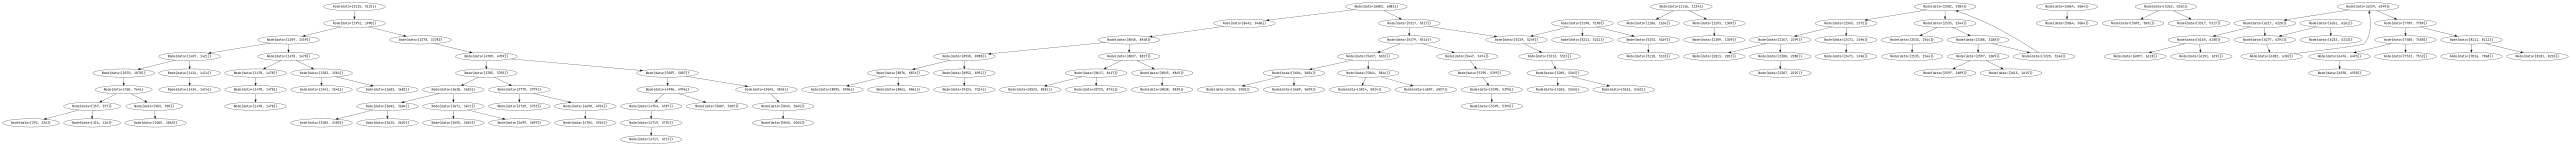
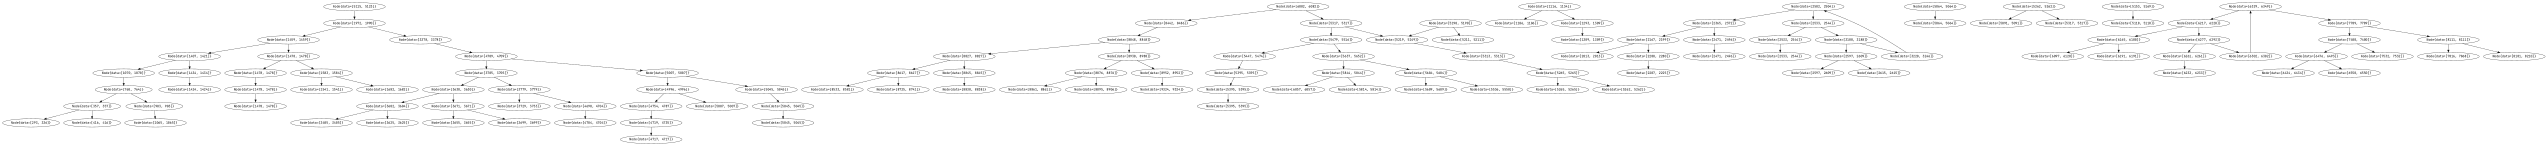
  digraph {
    fontname="JetBrains Mono"
    node [fontname="JetBrains Mono"]
    edge [fontname="JetBrains Mono"]
    n1 [label="Node{data=[5115, 5123]}"]
    n2 [label="Node{data=[1972, 1990]}"]
    n3 [label="Node{data=[1459, 1459]}"]
    n4 [label="Node{data=[3378, 3378]}"]
    n5 [label="Node{data=[6082, 6082]}"]
    n6 [label="Node{data=[5317, 5317]}"]
    n7 [label="Node{data=[8442, 8486]}"]
    n8 [label="Node{data=[1407, 1421]}"]
    n9 [label="Node{data=[1478, 1478]}"]
    n10 [label="Node{data=[4709, 4709]}"]
    n11 [label="Node{data=[1070, 1070]}"]
    n12 [label="Node{data=[1434, 1434]}"]
    n13 [label="Node{data=[1478, 1478]}"]
    n14 [label="Node{data=[1583, 1584]}"]
    n15 [label="Node{data=[760, 764]}"]
    n16 [label="Node{data=[1424, 1424]}"]
    n17 [label="Node{data=[357, 357]}"]
    n18 [label="Node{data=[903, 903]}"]
    n19 [label="Node{data=[1116, 1134]}"]
    n20 [label="Node{data=[1106, 1106]}"]
    n21 [label="Node{data=[1293, 1309]}"]
    n22 [label="Node{data=[293, 336]}"]
    n23 [label="Node{data=[416, 416]}"]
    n24 [label="Node{data=[1065, 1065]}"]
    n25 [label="Node{data=[1309, 1309]}"]
    n26 [label="Node{data=[1478, 1478]}"]
    n27 [label="Node{data=[1541, 1541]}"]
    n28 [label="Node{data=[1682, 1682]}"]
    n29 [label="Node{data=[1478, 1478]}"]
    n30 [label="Node{data=[2502, 2504]}"]
    n31 [label="Node{data=[2365, 2372]}"]
    n32 [label="Node{data=[2533, 2544]}"]
    n33 [label="Node{data=[3705, 3705]}"]
    n34 [label="Node{data=[5007, 5007]}"]
    n35 [label="Node{data=[2167, 2199]}"]
    n36 [label="Node{data=[2471, 2496]}"]
    n37 [label="Node{data=[2533, 2544]}"]
    n38 [label="Node{data=[3188, 3188]}"]
    n39 [label="Node{data=[2013, 2013]}"]
    n40 [label="Node{data=[2280, 2280]}"]
    n41 [label="Node{data=[2471, 2496]}"]
    n42 [label="Node{data=[2207, 2225]}"]
    n43 [label="Node{data=[2533, 2544]}"]
    n44 [label="Node{data=[2597, 2609]}"]
    n45 [label="Node{data=[3220, 3246]}"]
    n46 [label="Node{data=[2597, 2609]}"]
    n47 [label="Node{data=[2615, 2615]}"]
    n48 [label="Node{data=[3630, 3630]}"]
    n49 [label="Node{data=[3779, 3779]}"]
    n50 [label="Node{data=[4996, 4996]}"]
    n51 [label="Node{data=[5045, 5045]}"]
    n52 [label="Node{data=[3602, 3604]}"]
    n53 [label="Node{data=[3671, 3671]}"]
    n54 [label="Node{data=[3729, 3733]}"]
    n55 [label="Node{data=[4690, 4704]}"]
    n56 [label="Node{data=[3405, 3405]}"]
    n57 [label="Node{data=[3625, 3625]}"]
    n58 [label="Node{data=[3655, 3655]}"]
    n59 [label="Node{data=[3699, 3699]}"]
    n60 [label="Node{data=[4704, 4704]}"]
    n61 [label="Node{data=[4754, 4787]}"]
    n62 [label="Node{data=[5007, 5007]}"]
    n63 [label="Node{data=[5045, 5045]}"]
    n64 [label="Node{data=[4719, 4735]}"]
    n65 [label="Node{data=[4717, 4717]}"]
    n66 [label="Node{data=[5045, 5045]}"]
    n67 [label="Node{data=[5064, 5064]}"]
    n68 [label="Node{data=[5064, 5064]}"]
    n69 [label="Node{data=[5262, 5262]}"]
    n70 [label="Node{data=[5091, 5091]}"]
    n71 [label="Node{data=[5317, 5317]}"]
    n72 [label="Node{data=[5219, 5249]}"]
    n73 [label="Node{data=[5479, 5516]}"]
    n74 [label="Node{data=[8848, 8848]}"]
    n75 [label="Node{data=[5313, 5313]}"]
    n76 [label="Node{data=[5447, 5474]}"]
    n77 [label="Node{data=[5637, 5652]}"]
    n78 [label="Node{data=[5190, 5190]}"]
    n79 [label="Node{data=[5153, 5169]}"]
    n80 [label="Node{data=[5211, 5211]}"]
    n81 [label="Node{data=[5265, 5265]}"]
    n82 [label="Node{data=[5118, 5118]}"]
    n83 [label="Node{data=[5262, 5262]}"]
    n84 [label="Node{data=[5265, 5265]}"]
    n85 [label="Node{data=[5395, 5395]}"]
    n86 [label="Node{data=[5604, 5604]}"]
    n87 [label="Node{data=[5844, 5844]}"]
    n88 [label="Node{data=[5395, 5395]}"]
    n89 [label="Node{data=[5395, 5395]}"]
    n90 [label="Node{data=[5536, 5558]}"]
    n91 [label="Node{data=[5609, 5609]}"]
    n92 [label="Node{data=[5814, 5814]}"]
    n93 [label="Node{data=[6057, 6057]}"]
    n94 [label="Node{data=[6329, 6349]}"]
    n95 [label="Node{data=[6217, 6220]}"]
    n96 [label="Node{data=[7789, 7789]}"]
    n97 [label="Node{data=[8827, 8827]}"]
    n98 [label="Node{data=[8930, 8988]}"]
    n99 [label="Node{data=[6165, 6180]}"]
    n100 [label="Node{data=[6277, 6293]}"]
    n101 [label="Node{data=[7400, 7400]}"]
    n102 [label="Node{data=[8111, 8111]}"]
    n103 [label="Node{data=[6097, 6128]}"]
    n104 [label="Node{data=[6191, 6191]}"]
    n105 [label="Node{data=[6261, 6261]}"]
    n106 [label="Node{data=[6302, 6302]}"]
    n107 [label="Node{data=[6233, 6233]}"]
    n108 [label="Node{data=[6476, 6493]}"]
    n109 [label="Node{data=[7532, 7532]}"]
    n110 [label="Node{data=[7816, 7868]}"]
    n111 [label="Node{data=[8181, 8210]}"]
+   n112 [label="Node{data=[6434, 6434]}"]
    n113 [label="Node{data=[6550, 6550]}"]
    n114 [label="Node{data=[8617, 8617]}"]
    n115 [label="Node{data=[8845, 8845]}"]
    n116 [label="Node{data=[8876, 8876]}"]
    n117 [label="Node{data=[8952, 8952]}"]
    n118 [label="Node{data=[8533, 8581]}"]
    n119 [label="Node{data=[8725, 8741]}"]
    n120 [label="Node{data=[8838, 8838]}"]
    n121 [label="Node{data=[8861, 8861]}"]
    n122 [label="Node{data=[8895, 8906]}"]
    n123 [label="Node{data=[9324, 9324]}"]
    n1 -> n2
    n2 -> n3
    n2 -> n4
    n3 -> n8
    n3 -> n9
    n4 -> n10
    n5 -> n6
    n5 -> n7
    n6 -> n72
    n6 -> n73
    n7 -> n74
    n8 -> n11
    n8 -> n12
    n9 -> n13
    n9 -> n14
    n10 -> n33
    n10 -> n34
    n11 -> n15
    n12 -> n16
    n13 -> n26
    n14 -> n27
    n14 -> n28
    n15 -> n17
    n15 -> n18
    n17 -> n22
    n17 -> n23
    n18 -> n24
    n19 -> n20
    n19 -> n21
    n21 -> n25
    n26 -> n29
    n30 -> n31
    n30 -> n32
    n31 -> n35
    n31 -> n36
    n32 -> n37
    n32 -> n38
    n33 -> n48
    n33 -> n49
    n34 -> n50
    n34 -> n51
    n35 -> n39
    n35 -> n40
    n36 -> n41
    n37 -> n43
    n38 -> n44
    n38 -> n45
    n40 -> n42
    n44 -> n46
    n44 -> n47
    n45 -> n30
    n48 -> n52
    n48 -> n53
    n49 -> n54
    n49 -> n55
    n50 -> n61
    n50 -> n62
    n51 -> n63
    n52 -> n56
    n52 -> n57
    n53 -> n58
    n53 -> n59
    n55 -> n60
    n61 -> n64
    n63 -> n66
    n64 -> n65
    n67 -> n68
    n69 -> n70
    n69 -> n71
    n72 -> n75
    n73 -> n76
    n73 -> n77
    n74 -> n97
    n74 -> n98
    n75 -> n81
    n76 -> n85
    n77 -> n86
    n77 -> n87
    n78 -> n72
-   n78 -> n79
    n78 -> n80
    n79 -> n82
    n81 -> n83
    n81 -> n84
    n85 -> n88
    n86 -> n90
    n86 -> n91
    n87 -> n92
    n87 -> n93
    n88 -> n89
    n94 -> n95
    n94 -> n96
    n95 -> n99
    n95 -> n100
    n96 -> n101
    n96 -> n102
    n97 -> n114
    n97 -> n115
    n98 -> n116
    n98 -> n117
    n99 -> n103
    n99 -> n104
-   n105 -> n100
+   n100 -> n105
    n100 -> n106
    n101 -> n108
    n101 -> n109
    n102 -> n110
    n102 -> n111
    n105 -> n107
    n106 -> n94
+   n108 -> n112
    n108 -> n113
    n114 -> n118
    n114 -> n119
    n115 -> n120
    n116 -> n121
    n116 -> n122
    n117 -> n123
  }
